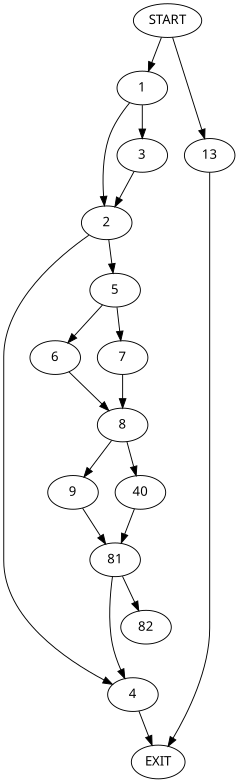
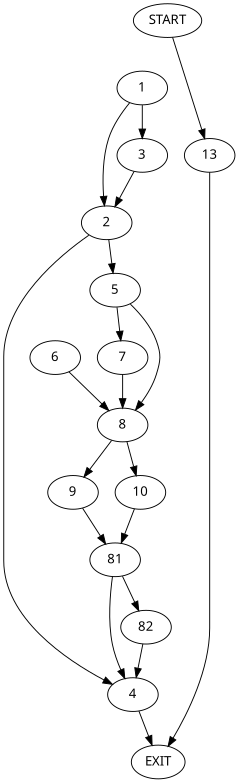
  digraph {
    fontname="Noto Sans"
    node [fontname="Noto Sans"]
    edge [fontname="Noto Sans"]
    n1 [label=START]
    1
    13
    2
    3
    n6 [label=EXIT]
    4
    5
    6
    7
    8
    9
-   10 [label=40]
+   10
    n14 [label=81]
    n15 [label=82]
-   n1 -> 1
    n1 -> 13
    1 -> 2
    1 -> 3
    13 -> n6
    2 -> 4
    2 -> 5
    3 -> 2
    4 -> n6
-   5 -> 6
+   5 -> 8
    5 -> 7
    6 -> 8
    7 -> 8
    8 -> 9
    8 -> 10
    9 -> n14
    10 -> n14
    n14 -> 4
    n14 -> n15
+   n15 -> 4
  }
